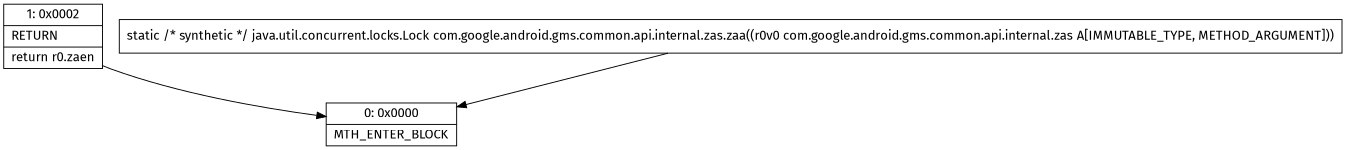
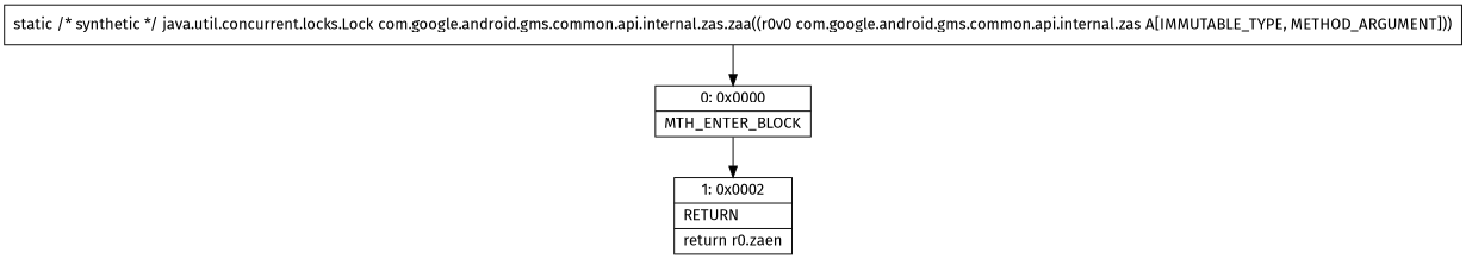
  digraph {
    fontname="Fira Sans"
    node [shape=record fontname="Fira Sans"]
    edge [fontname="Fira Sans"]
    n1 [label="{0\:\ 0x0000|MTH_ENTER_BLOCK\l}"]
    n2 [label="{1\:\ 0x0002|RETURN\l|return r0.zaen\l}"]
    n3 [label="{static \/* synthetic *\/ java.util.concurrent.locks.Lock com.google.android.gms.common.api.internal.zas.zaa((r0v0 com.google.android.gms.common.api.internal.zas A[IMMUTABLE_TYPE, METHOD_ARGUMENT])) }"]
-   n2 -> n1
+   n1 -> n2
    n3 -> n1
  }
